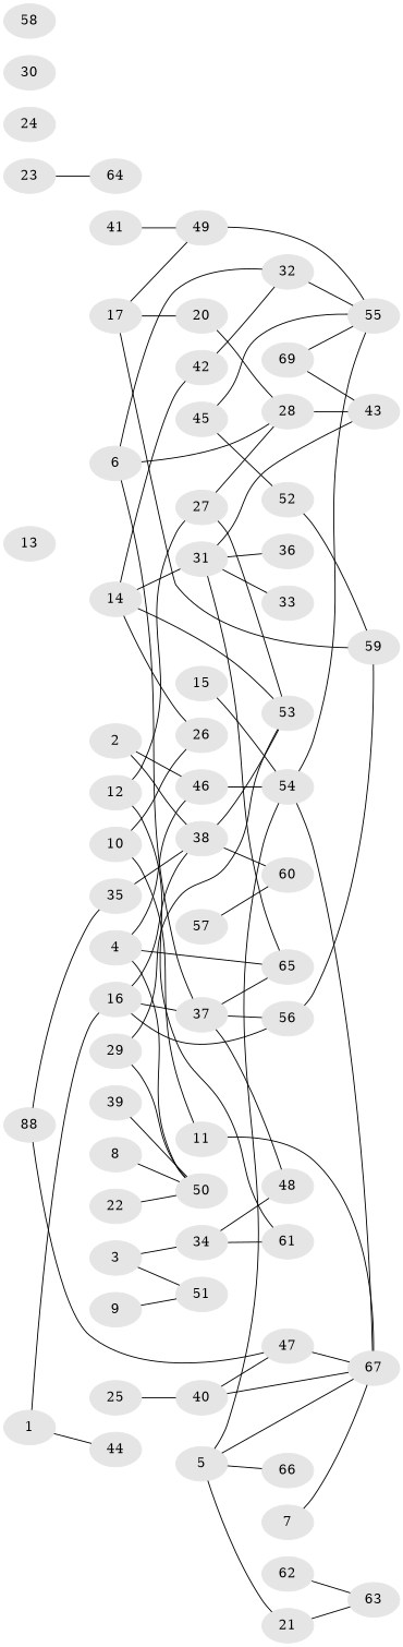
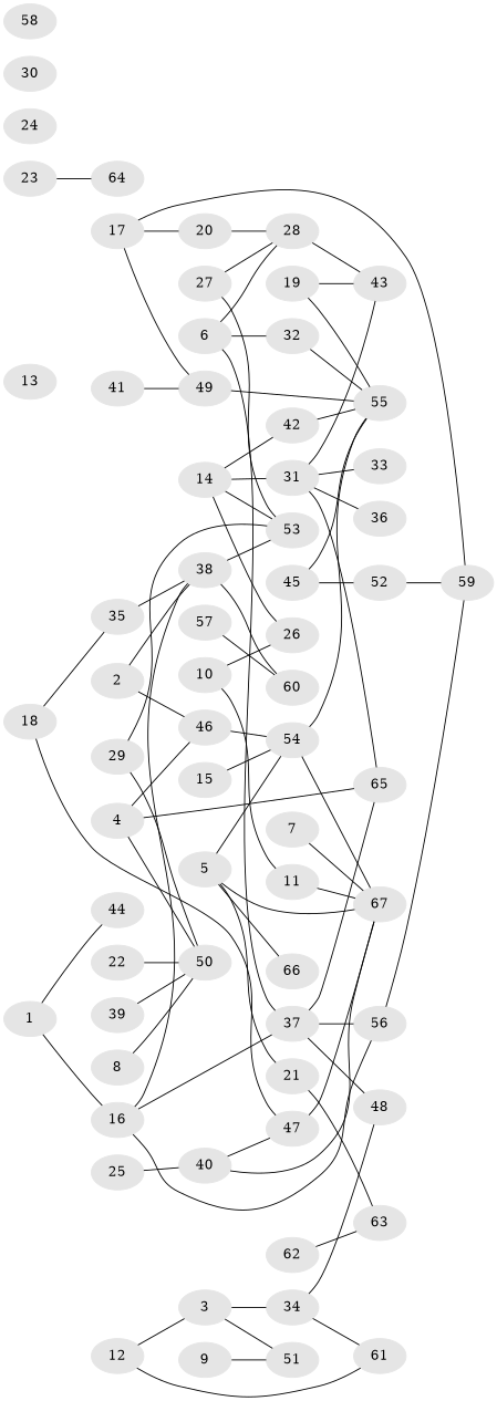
  graph {
    rankdir=LR
    node [color=gray90 style=filled]
    1
    16
    44
    38
    37
    56
    2
    46
    53
    60
    54
    3
    34
    51
    61
    48
    4
    50
    65
    5
    21
    66
    67
    63
    55
    6
    28
    32
    43
    7
    8
    35
    9
    10
    11
    26
    12
    27
    13
    14
    31
    42
    33
    36
    15
    59
    17
    20
    49
-   18 [label=88]
+   18
    47
-   19 [label=69]
+   19
    22
    23
    64
    24
    25
    40
    29
    30
    39
    41
    45
    52
    57
    58
    62
    1 -- 16
    1 -- 44
    16 -- 38
    16 -- 37
    16 -- 56
    38 -- 53
    38 -- 60
    37 -- 56
    37 -- 48
    37 -- 65
    56 -- 59
    2 -- 38
    2 -- 46
    46 -- 54
    54 -- 67
    54 -- 55
    3 -- 34
    3 -- 51
    34 -- 61
    34 -- 48
    4 -- 46
    4 -- 50
    4 -- 65
    5 -- 54
    5 -- 21
    5 -- 66
    5 -- 67
    21 -- 63
    6 -- 37
    6 -- 28
    6 -- 32
    28 -- 43
    32 -- 55
    7 -- 67
    8 -- 50
    35 -- 38
    9 -- 51
    10 -- 11
    10 -- 26
    11 -- 67
    12 -- 61
-   12 -- 27
+   12 -- 3
    27 -- 53
    27 -- 28
    14 -- 53
    14 -- 26
    14 -- 31
    14 -- 42
    31 -- 65
    31 -- 43
    31 -- 33
    31 -- 36
-   42 -- 32
+   42 -- 55
    15 -- 54
    17 -- 59
    17 -- 20
    17 -- 49
    20 -- 28
    49 -- 55
    18 -- 35
    18 -- 47
    47 -- 67
    19 -- 55
    19 -- 43
    22 -- 50
    23 -- 64
    25 -- 40
    40 -- 67
    40 -- 47
    29 -- 53
    29 -- 50
    39 -- 50
    41 -- 49
    45 -- 55
    45 -- 52
    52 -- 59
    57 -- 60
    62 -- 63
  }
